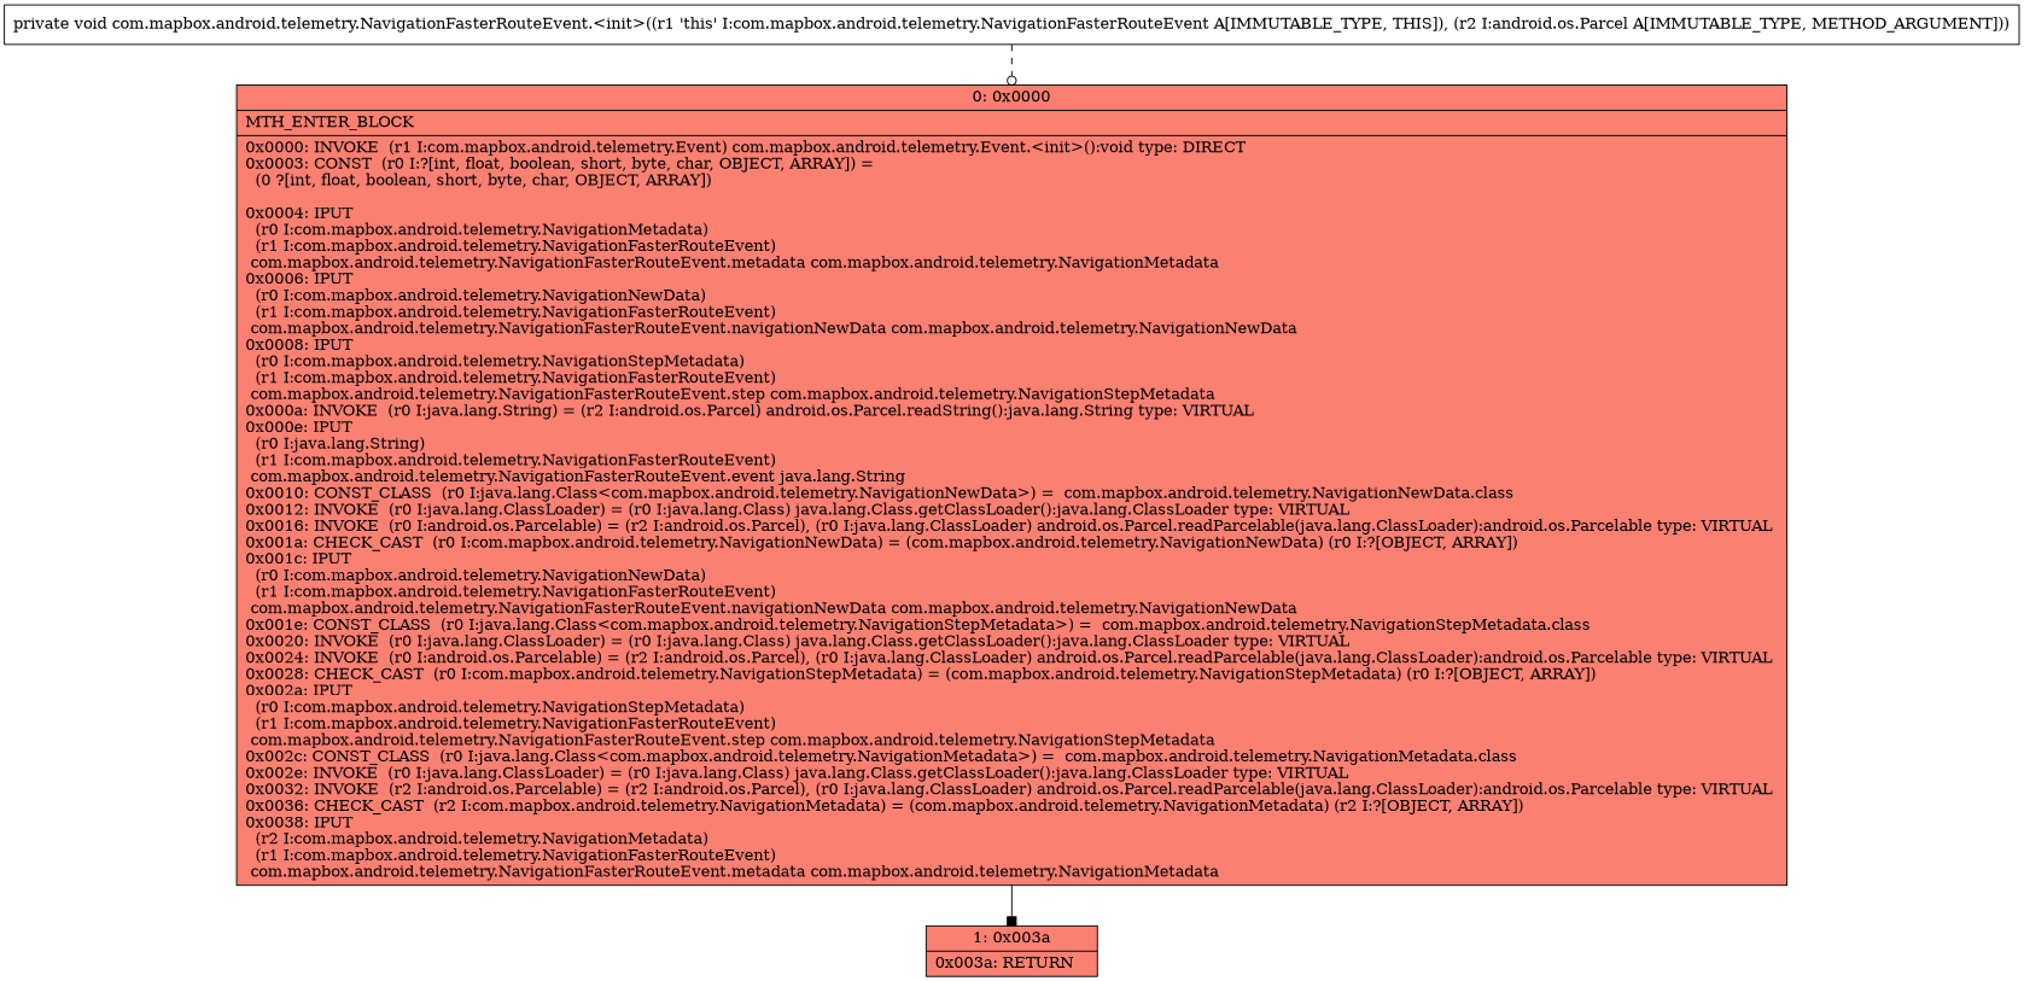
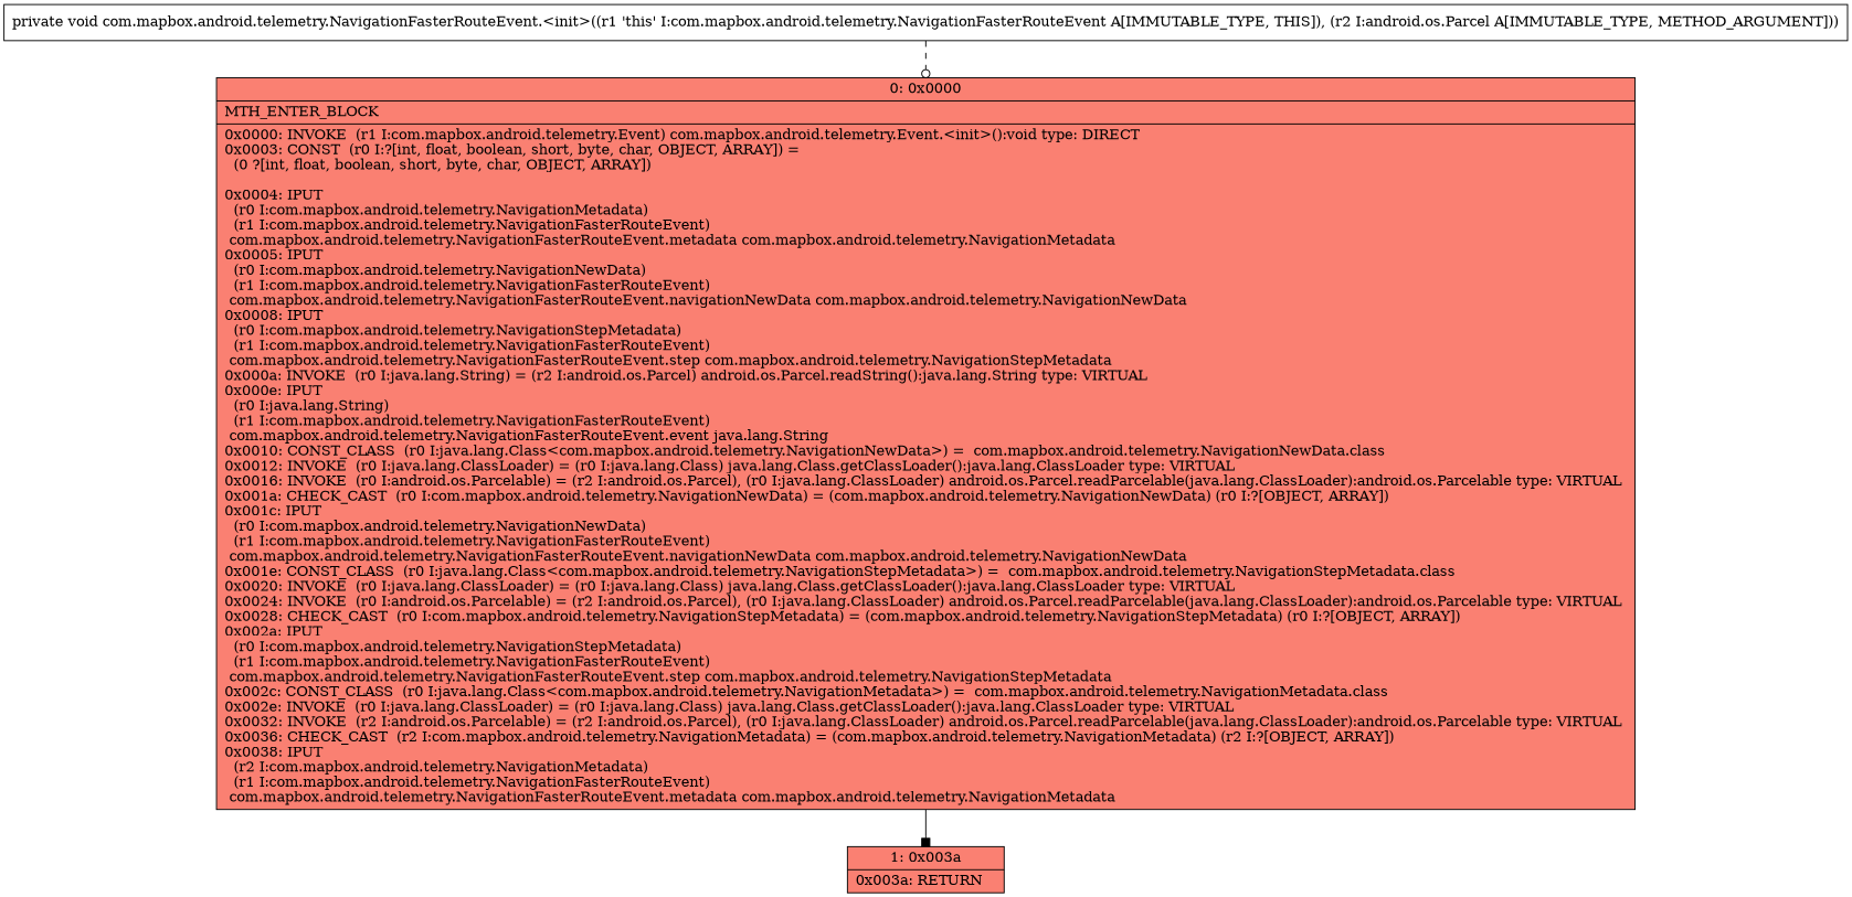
  digraph {
    node [shape=record style=filled fillcolor=salmon]
-   n1 [label="{0\:\ 0x0000|MTH_ENTER_BLOCK\l|0x0000: INVOKE  (r1 I:com.mapbox.android.telemetry.Event) com.mapbox.android.telemetry.Event.\<init\>():void type: DIRECT \l0x0003: CONST  (r0 I:?[int, float, boolean, short, byte, char, OBJECT, ARRAY]) = \l  (0 ?[int, float, boolean, short, byte, char, OBJECT, ARRAY])\l \l0x0004: IPUT  \l  (r0 I:com.mapbox.android.telemetry.NavigationMetadata)\l  (r1 I:com.mapbox.android.telemetry.NavigationFasterRouteEvent)\l com.mapbox.android.telemetry.NavigationFasterRouteEvent.metadata com.mapbox.android.telemetry.NavigationMetadata \l0x0006: IPUT  \l  (r0 I:com.mapbox.android.telemetry.NavigationNewData)\l  (r1 I:com.mapbox.android.telemetry.NavigationFasterRouteEvent)\l com.mapbox.android.telemetry.NavigationFasterRouteEvent.navigationNewData com.mapbox.android.telemetry.NavigationNewData \l0x0008: IPUT  \l  (r0 I:com.mapbox.android.telemetry.NavigationStepMetadata)\l  (r1 I:com.mapbox.android.telemetry.NavigationFasterRouteEvent)\l com.mapbox.android.telemetry.NavigationFasterRouteEvent.step com.mapbox.android.telemetry.NavigationStepMetadata \l0x000a: INVOKE  (r0 I:java.lang.String) = (r2 I:android.os.Parcel) android.os.Parcel.readString():java.lang.String type: VIRTUAL \l0x000e: IPUT  \l  (r0 I:java.lang.String)\l  (r1 I:com.mapbox.android.telemetry.NavigationFasterRouteEvent)\l com.mapbox.android.telemetry.NavigationFasterRouteEvent.event java.lang.String \l0x0010: CONST_CLASS  (r0 I:java.lang.Class\<com.mapbox.android.telemetry.NavigationNewData\>) =  com.mapbox.android.telemetry.NavigationNewData.class \l0x0012: INVOKE  (r0 I:java.lang.ClassLoader) = (r0 I:java.lang.Class) java.lang.Class.getClassLoader():java.lang.ClassLoader type: VIRTUAL \l0x0016: INVOKE  (r0 I:android.os.Parcelable) = (r2 I:android.os.Parcel), (r0 I:java.lang.ClassLoader) android.os.Parcel.readParcelable(java.lang.ClassLoader):android.os.Parcelable type: VIRTUAL \l0x001a: CHECK_CAST  (r0 I:com.mapbox.android.telemetry.NavigationNewData) = (com.mapbox.android.telemetry.NavigationNewData) (r0 I:?[OBJECT, ARRAY]) \l0x001c: IPUT  \l  (r0 I:com.mapbox.android.telemetry.NavigationNewData)\l  (r1 I:com.mapbox.android.telemetry.NavigationFasterRouteEvent)\l com.mapbox.android.telemetry.NavigationFasterRouteEvent.navigationNewData com.mapbox.android.telemetry.NavigationNewData \l0x001e: CONST_CLASS  (r0 I:java.lang.Class\<com.mapbox.android.telemetry.NavigationStepMetadata\>) =  com.mapbox.android.telemetry.NavigationStepMetadata.class \l0x0020: INVOKE  (r0 I:java.lang.ClassLoader) = (r0 I:java.lang.Class) java.lang.Class.getClassLoader():java.lang.ClassLoader type: VIRTUAL \l0x0024: INVOKE  (r0 I:android.os.Parcelable) = (r2 I:android.os.Parcel), (r0 I:java.lang.ClassLoader) android.os.Parcel.readParcelable(java.lang.ClassLoader):android.os.Parcelable type: VIRTUAL \l0x0028: CHECK_CAST  (r0 I:com.mapbox.android.telemetry.NavigationStepMetadata) = (com.mapbox.android.telemetry.NavigationStepMetadata) (r0 I:?[OBJECT, ARRAY]) \l0x002a: IPUT  \l  (r0 I:com.mapbox.android.telemetry.NavigationStepMetadata)\l  (r1 I:com.mapbox.android.telemetry.NavigationFasterRouteEvent)\l com.mapbox.android.telemetry.NavigationFasterRouteEvent.step com.mapbox.android.telemetry.NavigationStepMetadata \l0x002c: CONST_CLASS  (r0 I:java.lang.Class\<com.mapbox.android.telemetry.NavigationMetadata\>) =  com.mapbox.android.telemetry.NavigationMetadata.class \l0x002e: INVOKE  (r0 I:java.lang.ClassLoader) = (r0 I:java.lang.Class) java.lang.Class.getClassLoader():java.lang.ClassLoader type: VIRTUAL \l0x0032: INVOKE  (r2 I:android.os.Parcelable) = (r2 I:android.os.Parcel), (r0 I:java.lang.ClassLoader) android.os.Parcel.readParcelable(java.lang.ClassLoader):android.os.Parcelable type: VIRTUAL \l0x0036: CHECK_CAST  (r2 I:com.mapbox.android.telemetry.NavigationMetadata) = (com.mapbox.android.telemetry.NavigationMetadata) (r2 I:?[OBJECT, ARRAY]) \l0x0038: IPUT  \l  (r2 I:com.mapbox.android.telemetry.NavigationMetadata)\l  (r1 I:com.mapbox.android.telemetry.NavigationFasterRouteEvent)\l com.mapbox.android.telemetry.NavigationFasterRouteEvent.metadata com.mapbox.android.telemetry.NavigationMetadata \l}"]
+   n1 [label="{0\:\ 0x0000|MTH_ENTER_BLOCK\l|0x0000: INVOKE  (r1 I:com.mapbox.android.telemetry.Event) com.mapbox.android.telemetry.Event.\<init\>():void type: DIRECT \l0x0003: CONST  (r0 I:?[int, float, boolean, short, byte, char, OBJECT, ARRAY]) = \l  (0 ?[int, float, boolean, short, byte, char, OBJECT, ARRAY])\l \l0x0004: IPUT  \l  (r0 I:com.mapbox.android.telemetry.NavigationMetadata)\l  (r1 I:com.mapbox.android.telemetry.NavigationFasterRouteEvent)\l com.mapbox.android.telemetry.NavigationFasterRouteEvent.metadata com.mapbox.android.telemetry.NavigationMetadata \l0x0005: IPUT  \l  (r0 I:com.mapbox.android.telemetry.NavigationNewData)\l  (r1 I:com.mapbox.android.telemetry.NavigationFasterRouteEvent)\l com.mapbox.android.telemetry.NavigationFasterRouteEvent.navigationNewData com.mapbox.android.telemetry.NavigationNewData \l0x0008: IPUT  \l  (r0 I:com.mapbox.android.telemetry.NavigationStepMetadata)\l  (r1 I:com.mapbox.android.telemetry.NavigationFasterRouteEvent)\l com.mapbox.android.telemetry.NavigationFasterRouteEvent.step com.mapbox.android.telemetry.NavigationStepMetadata \l0x000a: INVOKE  (r0 I:java.lang.String) = (r2 I:android.os.Parcel) android.os.Parcel.readString():java.lang.String type: VIRTUAL \l0x000e: IPUT  \l  (r0 I:java.lang.String)\l  (r1 I:com.mapbox.android.telemetry.NavigationFasterRouteEvent)\l com.mapbox.android.telemetry.NavigationFasterRouteEvent.event java.lang.String \l0x0010: CONST_CLASS  (r0 I:java.lang.Class\<com.mapbox.android.telemetry.NavigationNewData\>) =  com.mapbox.android.telemetry.NavigationNewData.class \l0x0012: INVOKE  (r0 I:java.lang.ClassLoader) = (r0 I:java.lang.Class) java.lang.Class.getClassLoader():java.lang.ClassLoader type: VIRTUAL \l0x0016: INVOKE  (r0 I:android.os.Parcelable) = (r2 I:android.os.Parcel), (r0 I:java.lang.ClassLoader) android.os.Parcel.readParcelable(java.lang.ClassLoader):android.os.Parcelable type: VIRTUAL \l0x001a: CHECK_CAST  (r0 I:com.mapbox.android.telemetry.NavigationNewData) = (com.mapbox.android.telemetry.NavigationNewData) (r0 I:?[OBJECT, ARRAY]) \l0x001c: IPUT  \l  (r0 I:com.mapbox.android.telemetry.NavigationNewData)\l  (r1 I:com.mapbox.android.telemetry.NavigationFasterRouteEvent)\l com.mapbox.android.telemetry.NavigationFasterRouteEvent.navigationNewData com.mapbox.android.telemetry.NavigationNewData \l0x001e: CONST_CLASS  (r0 I:java.lang.Class\<com.mapbox.android.telemetry.NavigationStepMetadata\>) =  com.mapbox.android.telemetry.NavigationStepMetadata.class \l0x0020: INVOKE  (r0 I:java.lang.ClassLoader) = (r0 I:java.lang.Class) java.lang.Class.getClassLoader():java.lang.ClassLoader type: VIRTUAL \l0x0024: INVOKE  (r0 I:android.os.Parcelable) = (r2 I:android.os.Parcel), (r0 I:java.lang.ClassLoader) android.os.Parcel.readParcelable(java.lang.ClassLoader):android.os.Parcelable type: VIRTUAL \l0x0028: CHECK_CAST  (r0 I:com.mapbox.android.telemetry.NavigationStepMetadata) = (com.mapbox.android.telemetry.NavigationStepMetadata) (r0 I:?[OBJECT, ARRAY]) \l0x002a: IPUT  \l  (r0 I:com.mapbox.android.telemetry.NavigationStepMetadata)\l  (r1 I:com.mapbox.android.telemetry.NavigationFasterRouteEvent)\l com.mapbox.android.telemetry.NavigationFasterRouteEvent.step com.mapbox.android.telemetry.NavigationStepMetadata \l0x002c: CONST_CLASS  (r0 I:java.lang.Class\<com.mapbox.android.telemetry.NavigationMetadata\>) =  com.mapbox.android.telemetry.NavigationMetadata.class \l0x002e: INVOKE  (r0 I:java.lang.ClassLoader) = (r0 I:java.lang.Class) java.lang.Class.getClassLoader():java.lang.ClassLoader type: VIRTUAL \l0x0032: INVOKE  (r2 I:android.os.Parcelable) = (r2 I:android.os.Parcel), (r0 I:java.lang.ClassLoader) android.os.Parcel.readParcelable(java.lang.ClassLoader):android.os.Parcelable type: VIRTUAL \l0x0036: CHECK_CAST  (r2 I:com.mapbox.android.telemetry.NavigationMetadata) = (com.mapbox.android.telemetry.NavigationMetadata) (r2 I:?[OBJECT, ARRAY]) \l0x0038: IPUT  \l  (r2 I:com.mapbox.android.telemetry.NavigationMetadata)\l  (r1 I:com.mapbox.android.telemetry.NavigationFasterRouteEvent)\l com.mapbox.android.telemetry.NavigationFasterRouteEvent.metadata com.mapbox.android.telemetry.NavigationMetadata \l}"]
    n2 [label="{1\:\ 0x003a|0x003a: RETURN   \l}"]
    n3 [label="{private void com.mapbox.android.telemetry.NavigationFasterRouteEvent.\<init\>((r1 'this' I:com.mapbox.android.telemetry.NavigationFasterRouteEvent A[IMMUTABLE_TYPE, THIS]), (r2 I:android.os.Parcel A[IMMUTABLE_TYPE, METHOD_ARGUMENT])) }" fillcolor=white]
    n1 -> n2 [style=solid arrowhead=box]
    n3 -> n1 [style=dashed arrowhead=odot]
  }
